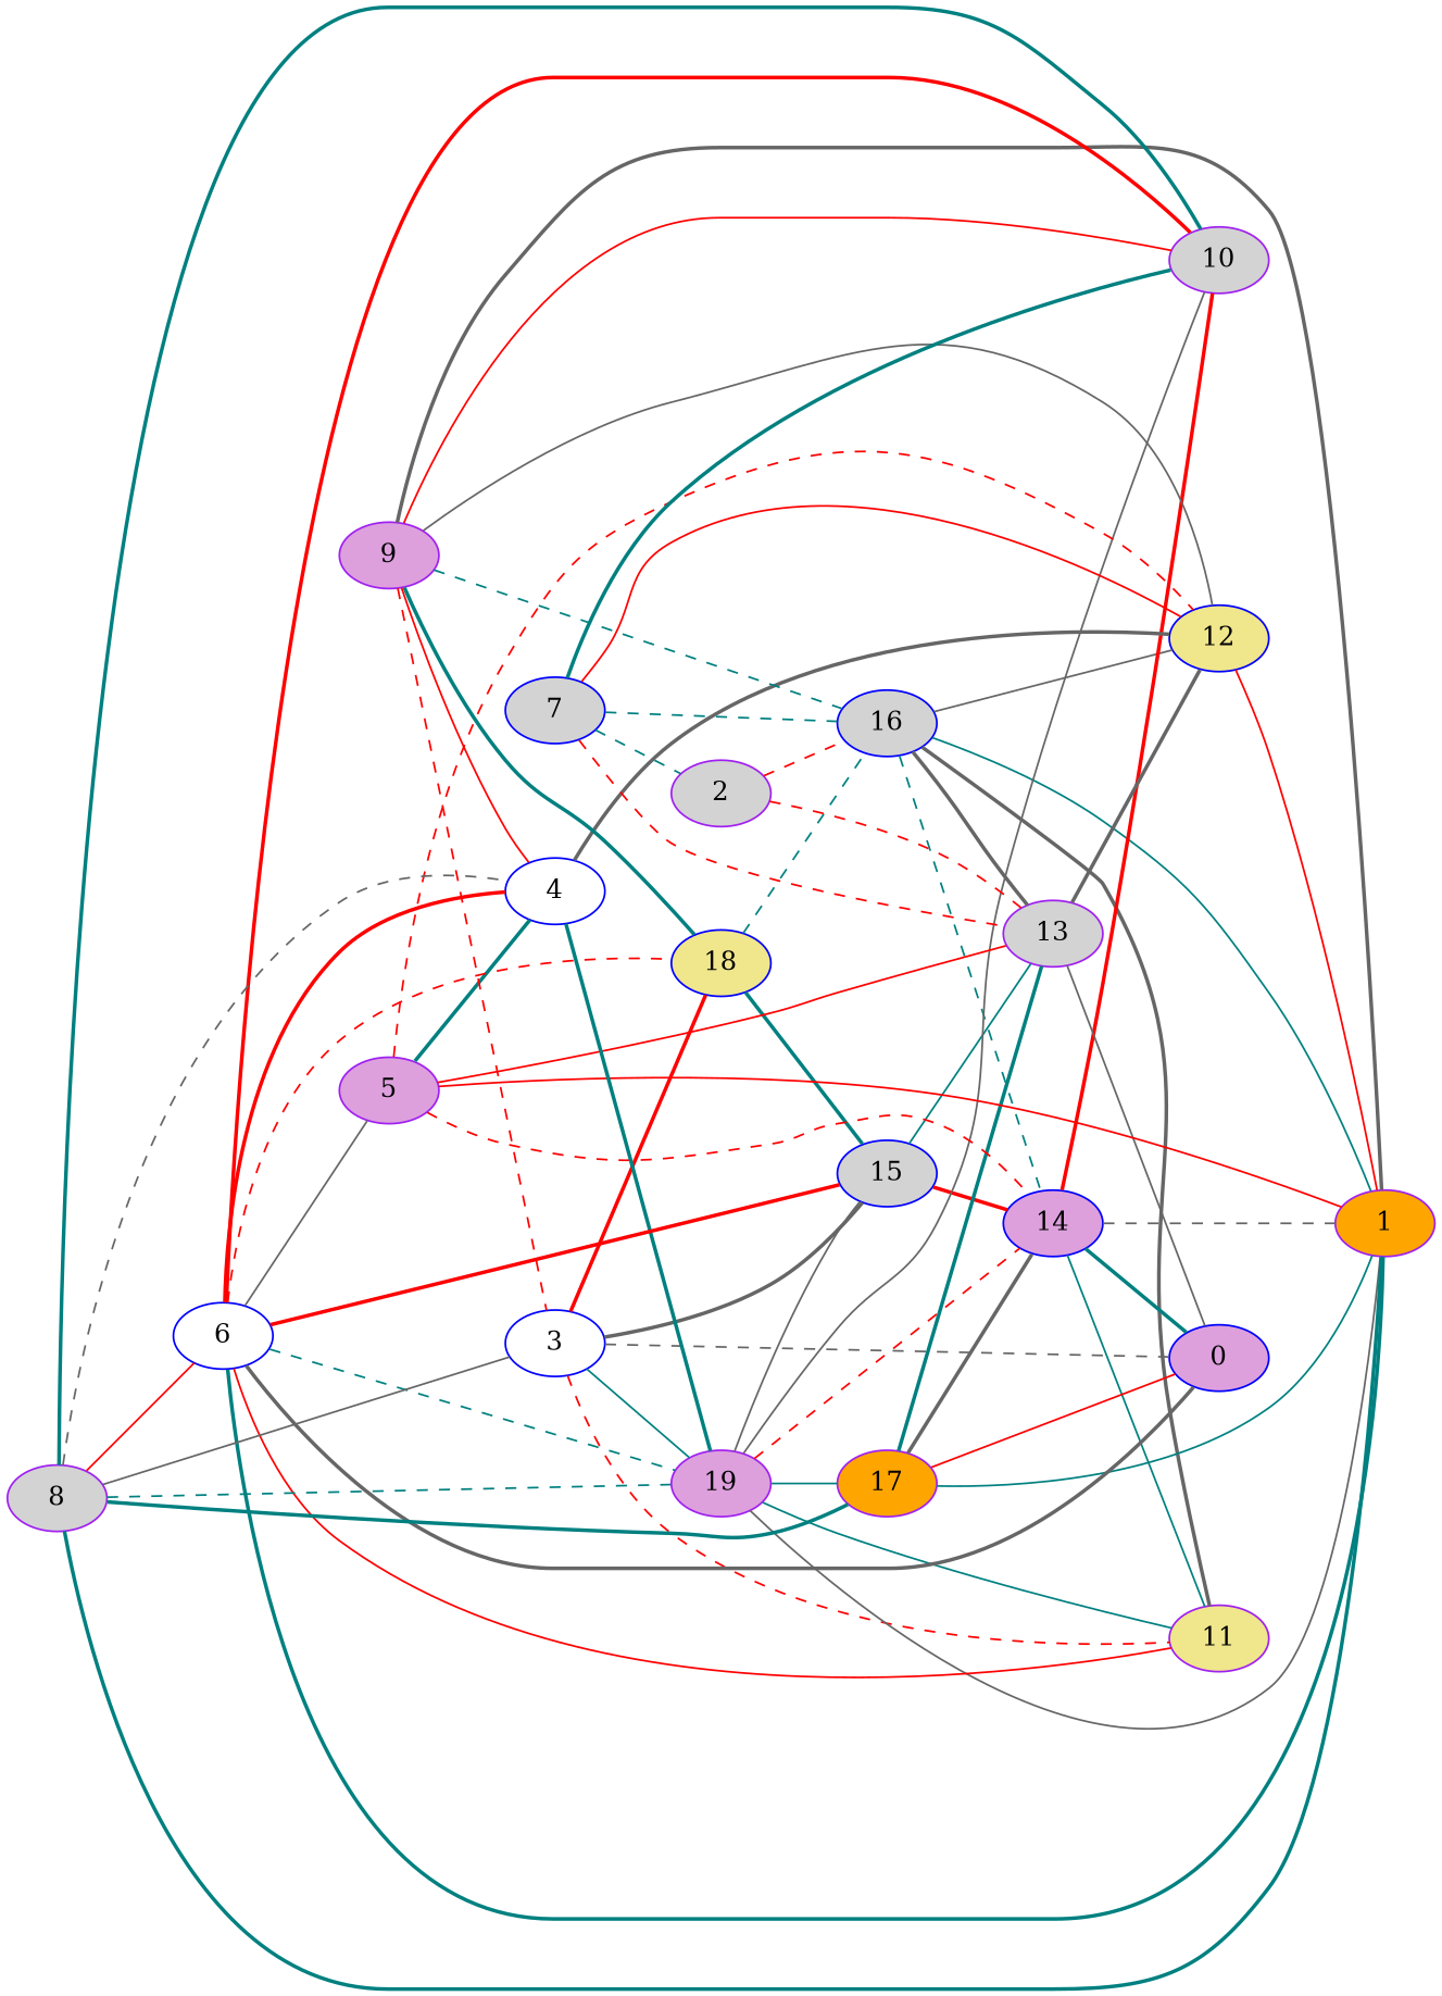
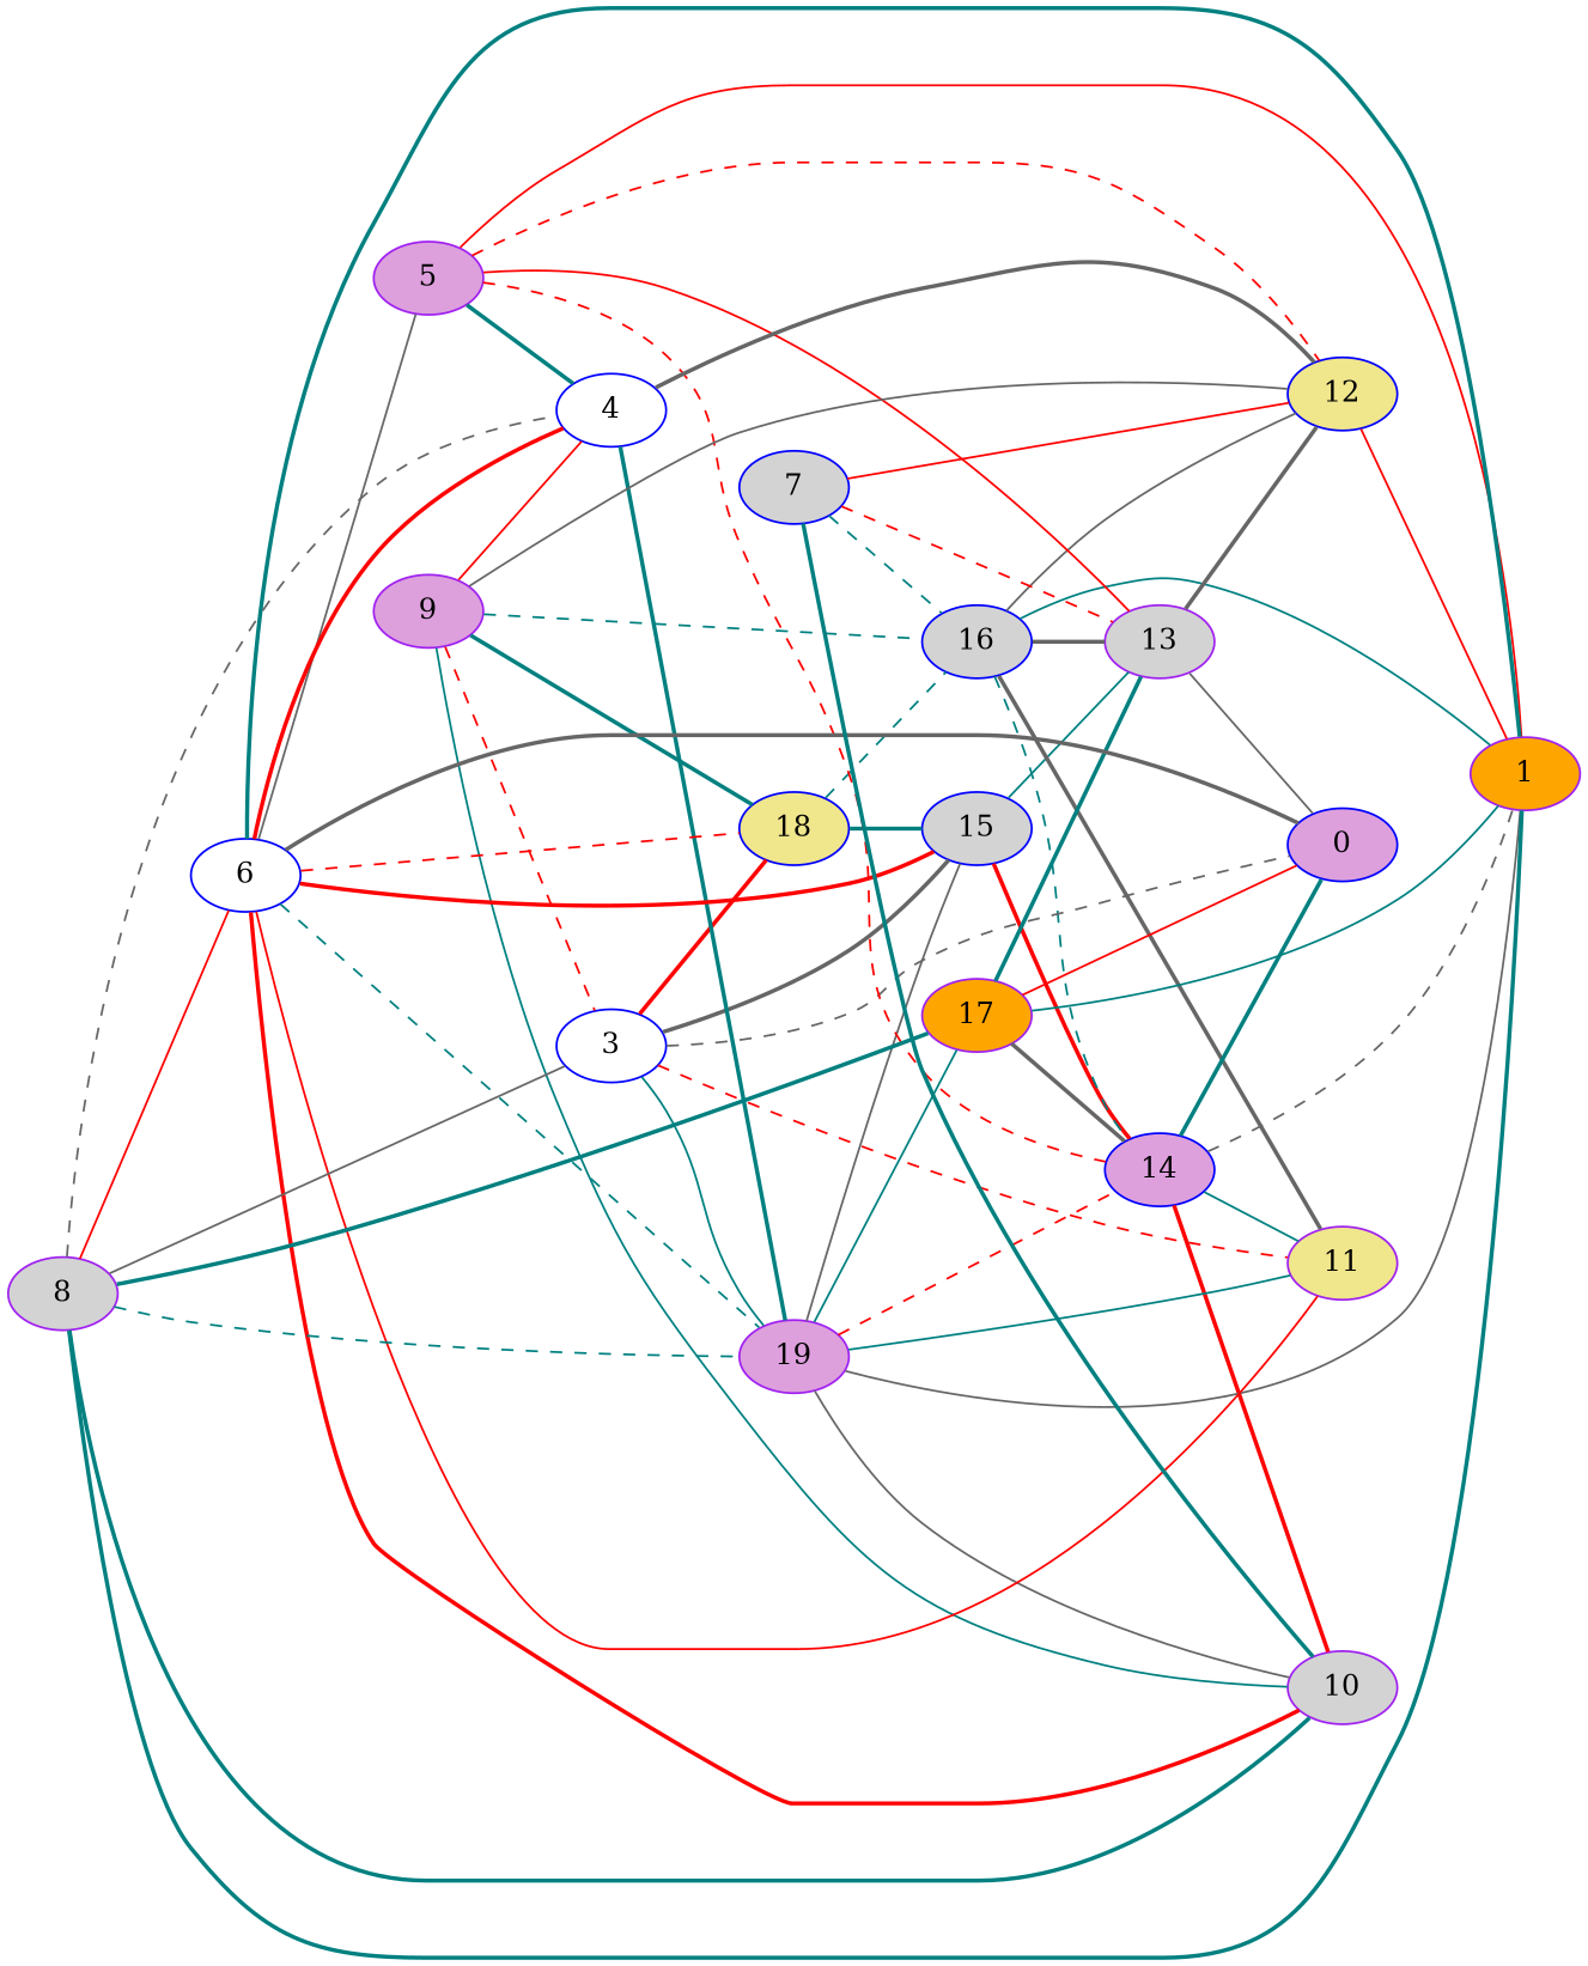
  digraph {
    rankdir=LR
    node [color=blue fillcolor=lightgrey style=filled]
    edge [color=teal dir=none style=bold]
    18 [fillcolor=khaki]
    15
    16
    14 [fillcolor=plum]
    13 [color=purple]
    11 [color=purple fillcolor=khaki]
    12 [fillcolor=khaki]
    1 [color=purple fillcolor=orange]
    3 [fillcolor=white]
    19 [color=purple fillcolor=plum]
    0 [fillcolor=plum]
    10 [color=purple]
    17 [color=purple fillcolor=orange]
    5 [color=purple fillcolor=plum]
    4 [fillcolor=white]
    9 [color=purple fillcolor=plum]
-   2 [color=purple]
    6 [fillcolor=white]
    8 [color=purple]
    7
    subgraph sub_1 {
      18
      15
      16
      14
      13
      11
      12
      1
      3
      19
      0
      10
      17
      5
      4
      9
-     2
      6
      8
      7
    }
    18 -> 15
    18 -> 16 [style=dashed]
    15 -> 14 [color=red]
    15 -> 13 [style=solid]
    16 -> 14 [style=dashed]
    16 -> 13 [color=gray40]
    16 -> 11 [color=gray40]
    16 -> 12 [color=gray40 style=solid]
    16 -> 1 [style=solid]
    14 -> 11 [style=solid]
    14 -> 1 [color=gray40 style=dashed]
    14 -> 0
    14 -> 10 [color=red]
    13 -> 12 [color=gray40]
    13 -> 0 [color=gray40 style=solid]
    12 -> 1 [color=red style=solid]
    3 -> 18 [color=red]
    3 -> 15 [color=gray40]
    3 -> 11 [color=red style=dashed]
    3 -> 19 [style=solid]
    3 -> 0 [color=gray40 style=dashed]
    19 -> 15 [color=gray40 style=solid]
    19 -> 14 [color=red style=dashed]
    19 -> 11 [style=solid]
    19 -> 1 [color=gray40 style=solid]
    19 -> 10 [color=gray40 style=solid]
    19 -> 17 [style=solid]
    17 -> 14 [color=gray40]
    17 -> 13
    17 -> 1 [style=solid]
    17 -> 0 [color=red style=solid]
    5 -> 14 [color=red style=dashed]
    5 -> 13 [color=red style=solid]
    5 -> 12 [color=red style=dashed]
    5 -> 1 [color=red style=solid]
    5 -> 4
    4 -> 12 [color=gray40]
    4 -> 19
    9 -> 18
    9 -> 16 [style=dashed]
    9 -> 12 [color=gray40 style=solid]
-   9 -> 1 [color=gray40]
    9 -> 3 [color=red style=dashed]
-   9 -> 10 [color=red style=solid]
+   9 -> 10 [style=solid]
    9 -> 4 [color=red style=solid]
-   2 -> 16 [color=red style=dashed]
-   2 -> 13 [color=red style=dashed]
    6 -> 18 [color=red style=dashed]
    6 -> 15 [color=red]
    6 -> 11 [color=red style=solid]
    6 -> 1
    6 -> 19 [style=dashed]
    6 -> 0 [color=gray40]
    6 -> 10 [color=red]
    6 -> 5 [color=gray40 style=solid]
    6 -> 4 [color=red]
    8 -> 1
    8 -> 3 [color=gray40 style=solid]
    8 -> 19 [style=dashed]
    8 -> 10
    8 -> 17
    8 -> 4 [color=gray40 style=dashed]
    8 -> 6 [color=red style=solid]
    7 -> 16 [style=dashed]
    7 -> 13 [color=red style=dashed]
    7 -> 12 [color=red style=solid]
    7 -> 10
-   7 -> 2 [style=dashed]
  }
